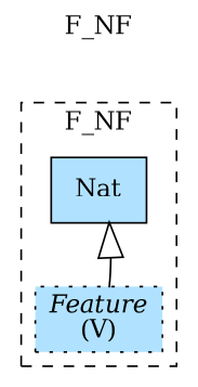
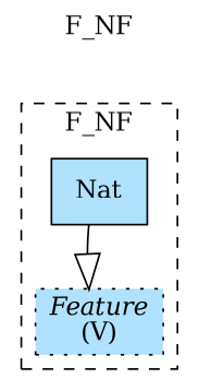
  digraph {
    label=F_NF
    labelfontsize=12
    labelloc=tl
    node [fillcolor=lightskyblue1 shape=record]
    n1 [label=Nat style=filled]
    n2 [label=<{<I>Feature</I><br/>(V)}> style="filled,dotted"]
    subgraph cluster_1 {
      style=dashed
      n1
      n2
    }
-   n2 -> n1 [arrowhead=onormal arrowsize=2.0]
+   n1 -> n2 [arrowhead=onormal arrowsize=2.0]
  }
